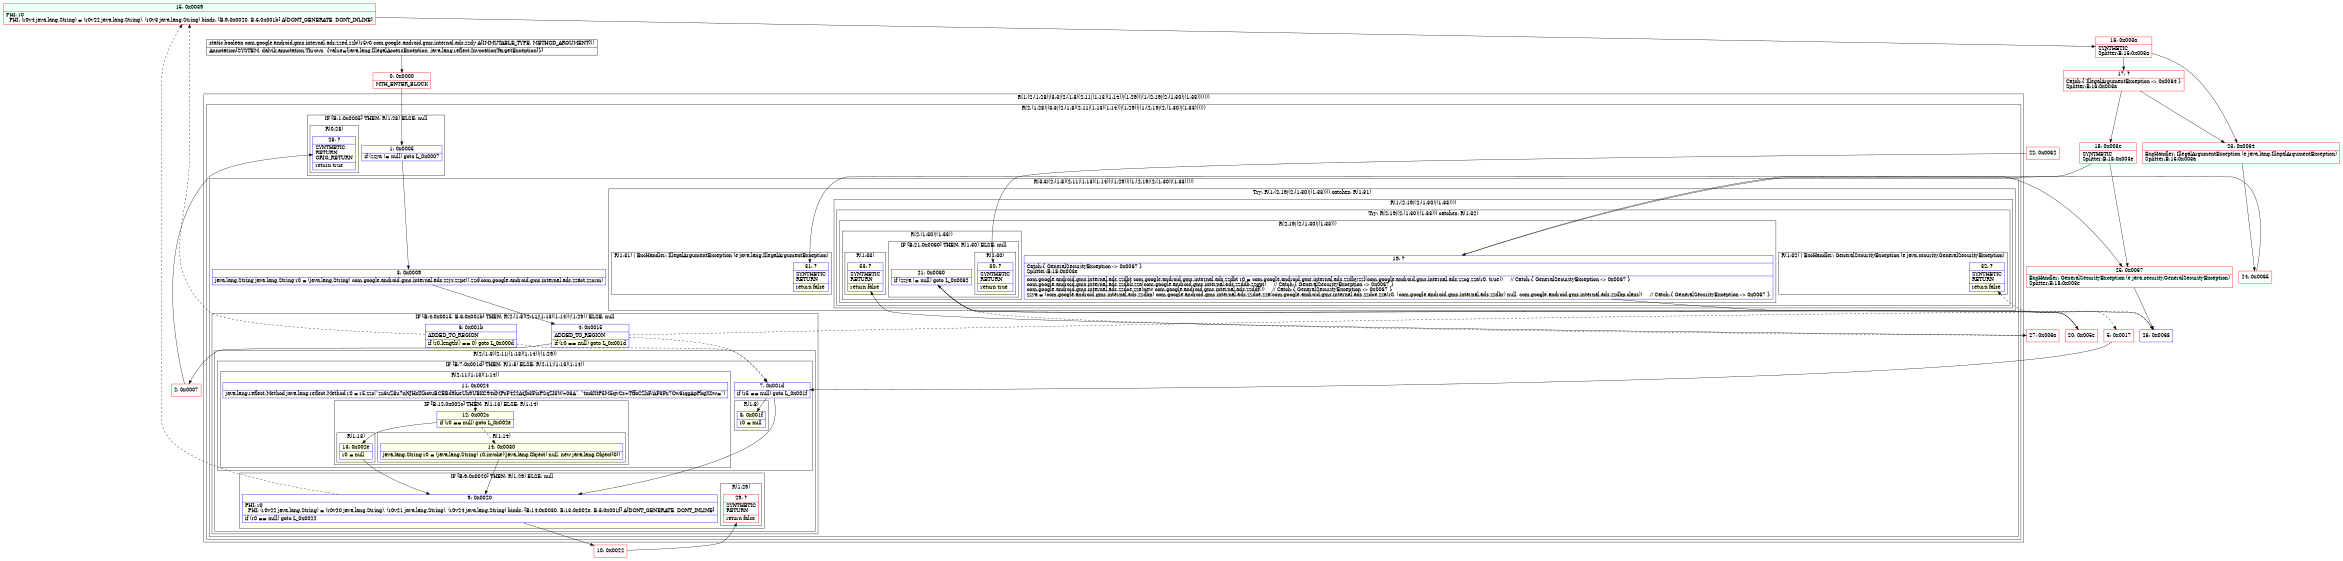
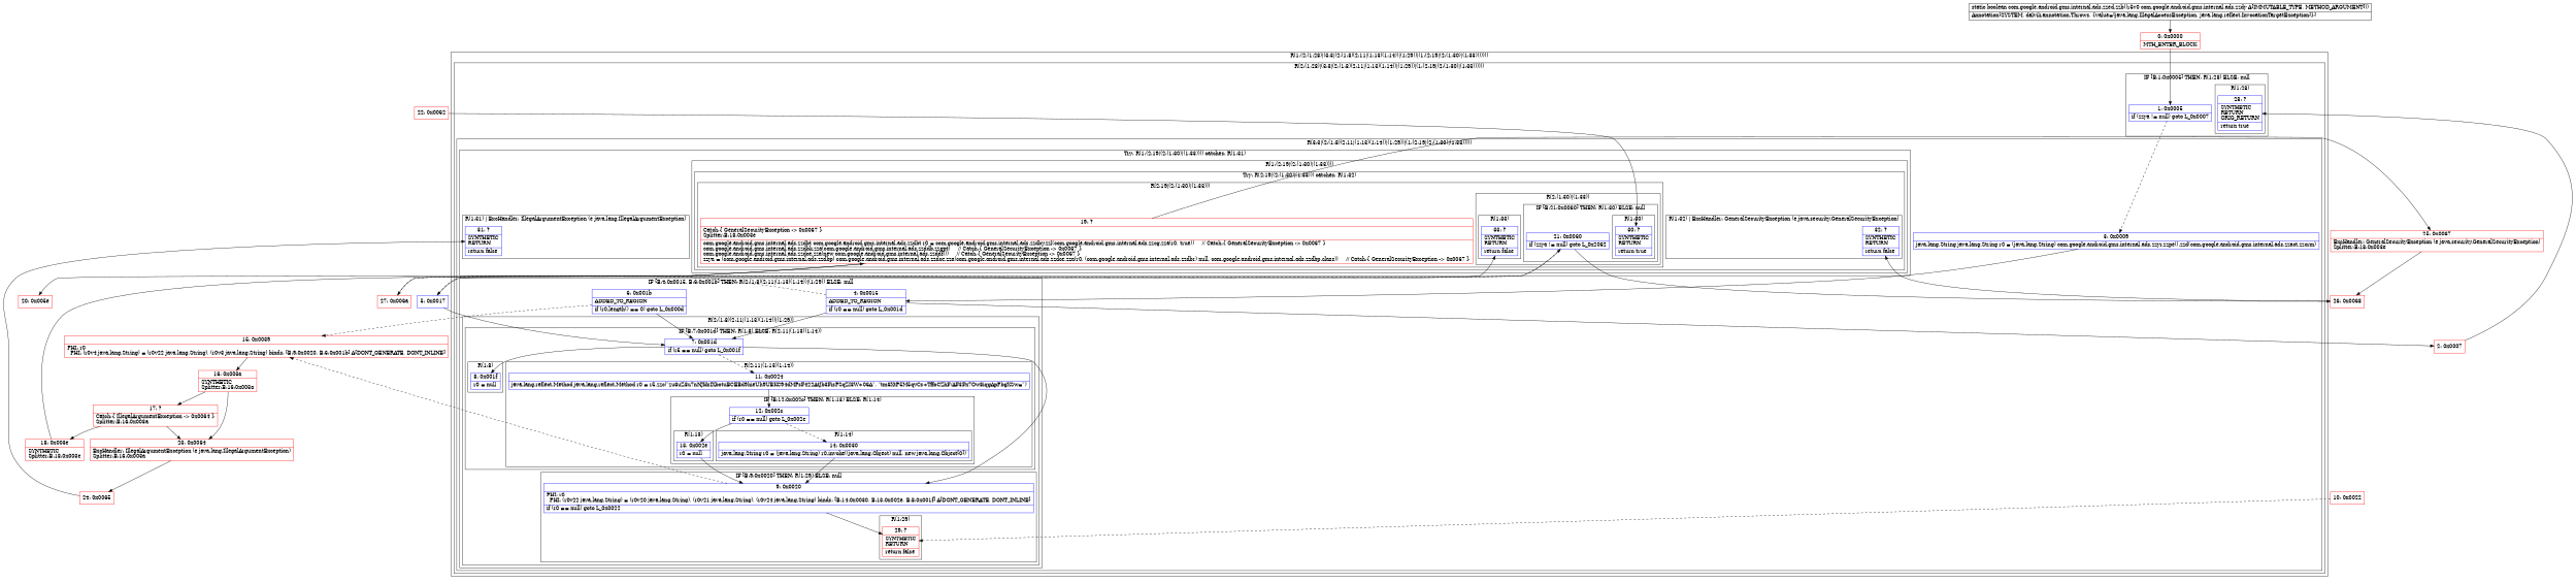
  digraph {
    node [color=blue shape=record]
    n1 [label="{28\:\ ?|SYNTHETIC\lRETURN\lORIG_RETURN\l|return true\l}"]
    n2 [label="{1\:\ 0x0005|if (zzya != null) goto L_0x0007\l}"]
    n3 [label="{8\:\ 0x001f|r0 = null\l}"]
    n4 [label="{13\:\ 0x002e|r0 = null\l}"]
    n5 [label="{14\:\ 0x0030|java.lang.String r0 = (java.lang.String) r0.invoke((java.lang.Object) null, new java.lang.Object[0])\l}"]
    n6 [label="{12\:\ 0x002c|if (r0 == null) goto L_0x002e\l}"]
    n7 [label="{11\:\ 0x0024|java.lang.reflect.Method java.lang.reflect.Method r0 = r5.zzc(\"zu6uZ8u7nNJHsIXbotuBCEBd9hieUh9UBKC94dMPsF422AtJb3FisPSqZI3W+06A\", \"tm6XtP5M5qvCs+TffoCZhF\/AF3Fx7Ow8iqgApPbgXSw=\")\l}"]
    n8 [label="{7\:\ 0x001d|if (r5 == null) goto L_0x001f\l}"]
    n9 [color=red label="{29\:\ ?|SYNTHETIC\lRETURN\l|return false\l}"]
    n10 [label="{9\:\ 0x0020|PHI: r0 \l  PHI: (r0v22 java.lang.String) = (r0v20 java.lang.String), (r0v21 java.lang.String), (r0v24 java.lang.String) binds: [B:14:0x0030, B:13:0x002e, B:8:0x001f] A[DONT_GENERATE, DONT_INLINE]\l|if (r0 == null) goto L_0x0022\l}"]
    n11 [label="{4\:\ 0x0015|ADDED_TO_REGION\l|if (r0 == null) goto L_0x001d\l}"]
    n12 [label="{6\:\ 0x001b|ADDED_TO_REGION\l|if (r0.length() == 0) goto L_0x000d\l}"]
    n13 [label="{30\:\ ?|SYNTHETIC\lRETURN\l|return true\l}"]
-   n14 [label="{21\:\ 0x0060|if (zzya != null) goto L_0x0062\l}"]
+   n14 [label="{21\:\ 0x0060|if (zzya != null) goto L_0x2062\l}"]
    n15 [label="{33\:\ ?|SYNTHETIC\lRETURN\l|return false\l}"]
-   n16 [label="{19\:\ ?|Catch:\{ GeneralSecurityException \-\> 0x0067 \}\lSplitter:B:18:0x003e\l|com.google.android.gms.internal.ads.zzdbt com.google.android.gms.internal.ads.zzdbt r0 = com.google.android.gms.internal.ads.zzdby.zzl(com.google.android.gms.internal.ads.zzcg.zza(r0, true))     \/\/ Catch:\{ GeneralSecurityException \-\> 0x0067 \}\lcom.google.android.gms.internal.ads.zzdbk.zza(com.google.android.gms.internal.ads.zzddb.zzgpt)     \/\/ Catch:\{ GeneralSecurityException \-\> 0x0067 \}\lcom.google.android.gms.internal.ads.zzdce.zza(new com.google.android.gms.internal.ads.zzddf())     \/\/ Catch:\{ GeneralSecurityException \-\> 0x0067 \}\lzzya = (com.google.android.gms.internal.ads.zzdbp) com.google.android.gms.internal.ads.zzdce.zza(com.google.android.gms.internal.ads.zzdce.zza(r0, (com.google.android.gms.internal.ads.zzdbr) null, com.google.android.gms.internal.ads.zzdbp.class))     \/\/ Catch:\{ GeneralSecurityException \-\> 0x0067 \}\l}"]
+   n16 [color=red label="{19\:\ ?|Catch:\{ GeneralSecurityException \-\> 0x0067 \}\lSplitter:B:18:0x003e\l|com.google.android.gms.internal.ads.zzdbt com.google.android.gms.internal.ads.zzdbt r0 = com.google.android.gms.internal.ads.zzdby.zzl(com.google.android.gms.internal.ads.zzcg.zza(r0, true))     \/\/ Catch:\{ GeneralSecurityException \-\> 0x0067 \}\lcom.google.android.gms.internal.ads.zzdbk.zza(com.google.android.gms.internal.ads.zzddb.zzgpt)     \/\/ Catch:\{ GeneralSecurityException \-\> 0x0067 \}\lcom.google.android.gms.internal.ads.zzdce.zza(new com.google.android.gms.internal.ads.zzddf())     \/\/ Catch:\{ GeneralSecurityException \-\> 0x0067 \}\lzzya = (com.google.android.gms.internal.ads.zzdbp) com.google.android.gms.internal.ads.zzdce.zza(com.google.android.gms.internal.ads.zzdce.zza(r0, (com.google.android.gms.internal.ads.zzdbr) null, com.google.android.gms.internal.ads.zzdbp.class))     \/\/ Catch:\{ GeneralSecurityException \-\> 0x0067 \}\l}"]
    n17 [label="{32\:\ ?|SYNTHETIC\lRETURN\l|return false\l}"]
    n18 [label="{31\:\ ?|SYNTHETIC\lRETURN\l|return false\l}"]
    n19 [label="{3\:\ 0x0009|java.lang.String java.lang.String r0 = (java.lang.String) com.google.android.gms.internal.ads.zzyr.zzpe().zzd(com.google.android.gms.internal.ads.zzact.zzcrm)\l}"]
    n20 [color=red label="{15\:\ 0x0039|PHI: r0 \l  PHI: (r0v4 java.lang.String) = (r0v22 java.lang.String), (r0v3 java.lang.String) binds: [B:9:0x0020, B:6:0x001b] A[DONT_GENERATE, DONT_INLINE]\l}"]
    n21 [color=red label="{10\:\ 0x0022}"]
    n22 [color=red label="{2\:\ 0x0007}"]
-   n23 [color=red label="{5\:\ 0x0017}"]
+   n23 [label="{5\:\ 0x0017}"]
    n24 [color=red label="{27\:\ 0x006a}"]
-   n25 [label="{26\:\ 0x0068}"]
+   n25 [color=red label="{26\:\ 0x0068}"]
    n26 [color=red label="{20\:\ 0x005e}"]
    n27 [color=red label="{25\:\ 0x0067|ExcHandler: GeneralSecurityException (e java.security.GeneralSecurityException)\lSplitter:B:18:0x003e\l}"]
    n28 [color=red label="{16\:\ 0x003a|SYNTHETIC\lSplitter:B:16:0x003a\l}"]
    n29 [color=red label="{22\:\ 0x0062}"]
    n30 [color=red label="{0\:\ 0x0000|MTH_ENTER_BLOCK\l}"]
    n31 [color=red label="{17\:\ ?|Catch:\{ IllegalArgumentException \-\> 0x0064 \}\lSplitter:B:16:0x003a\l}"]
    n32 [color=red label="{23\:\ 0x0064|ExcHandler: IllegalArgumentException (e java.lang.IllegalArgumentException)\lSplitter:B:16:0x003a\l}"]
    n33 [color=red label="{18\:\ 0x003e|SYNTHETIC\lSplitter:B:18:0x003e\l}"]
    n34 [color=red label="{24\:\ 0x0065}"]
    n35 [label="{static boolean com.google.android.gms.internal.ads.zzed.zzb((r5v0 com.google.android.gms.internal.ads.zzdy A[IMMUTABLE_TYPE, METHOD_ARGUMENT]))  | Annotation[SYSTEM, dalvik.annotation.Throws, \{value=[java.lang.IllegalAccessException, java.lang.reflect.InvocationTargetException]\}]\l}" color=""]
    subgraph cluster_1 {
      label="R(1:(2:(1:28)|(3:3|(2:(1:8)(2:11|(1:13)(1:14))|(1:29))|(1:(2:19|(2:(1:30)|(1:33)))))))"
      subgraph cluster_2 {
        label="R(2:(1:28)|(3:3|(2:(1:8)(2:11|(1:13)(1:14))|(1:29))|(1:(2:19|(2:(1:30)|(1:33))))))"
        subgraph cluster_3 {
          label="IF [B:1:0x0005] THEN: R(1:28) ELSE: null"
          n2
          subgraph cluster_4 {
-           label="R(0:28)"
+           label="R(1:28)"
            n1
          }
        }
        subgraph cluster_5 {
          label="R(3:3|(2:(1:8)(2:11|(1:13)(1:14))|(1:29))|(1:(2:19|(2:(1:30)|(1:33)))))"
          n19
          subgraph cluster_6 {
            label="IF [B:4:0x0015, B:6:0x001b] THEN: R(2:(1:8)(2:11|(1:13)(1:14))|(1:29)) ELSE: null"
            n11
            n12
            subgraph cluster_7 {
              label="R(2:(1:8)(2:11|(1:13)(1:14))|(1:29))"
              subgraph cluster_8 {
                label="IF [B:7:0x001d] THEN: R(1:8) ELSE: R(2:11|(1:13)(1:14))"
                n8
                subgraph cluster_9 {
                  label="R(1:8)"
                  n3
                }
                subgraph cluster_10 {
                  label="R(2:11|(1:13)(1:14))"
                  n7
                  subgraph cluster_11 {
                    label="IF [B:12:0x002c] THEN: R(1:13) ELSE: R(1:14)"
                    n6
                    subgraph cluster_12 {
                      label="R(1:13)"
                      n4
                    }
                    subgraph cluster_13 {
                      label="R(1:14)"
                      n5
                    }
                  }
                }
              }
              subgraph cluster_14 {
                label="IF [B:9:0x0020] THEN: R(1:29) ELSE: null"
                n10
                subgraph cluster_15 {
                  label="R(1:29)"
                  n9
                }
              }
            }
          }
          subgraph cluster_16 {
            label="Try: R(1:(2:19|(2:(1:30)|(1:33)))) catches: R(1:31)"
            subgraph cluster_17 {
              label="R(1:(2:19|(2:(1:30)|(1:33))))"
              subgraph cluster_18 {
                label="Try: R(2:19|(2:(1:30)|(1:33))) catches: R(1:32)"
                subgraph cluster_19 {
                  label="R(2:19|(2:(1:30)|(1:33)))"
                  n16
                  subgraph cluster_20 {
                    label="R(2:(1:30)|(1:33))"
                    subgraph cluster_21 {
                      label="IF [B:21:0x0060] THEN: R(1:30) ELSE: null"
                      n14
                      subgraph cluster_22 {
                        label="R(1:30)"
                        n13
                      }
                    }
                    subgraph cluster_23 {
                      label="R(1:33)"
                      n15
                    }
                  }
                }
                subgraph cluster_24 {
                  label="R(1:32) | ExcHandler: GeneralSecurityException (e java.security.GeneralSecurityException)\l"
                  n17
                }
              }
            }
            subgraph cluster_25 {
              label="R(1:31) | ExcHandler: IllegalArgumentException (e java.lang.IllegalArgumentException)\l"
              n18
            }
          }
        }
      }
    }
    subgraph cluster_26 {
      label="R(1:31) | ExcHandler: IllegalArgumentException (e java.lang.IllegalArgumentException)\l"
    }
    subgraph cluster_27 {
      label="R(1:32) | ExcHandler: GeneralSecurityException (e java.security.GeneralSecurityException)\l"
    }
-   n2 -> n19 [style=solid]
+   n2 -> n19 [style=dashed]
    n4 -> n10
    n5 -> n10
    n6 -> n4
    n6 -> n5 [style=dashed]
    n7 -> n6
    n8 -> n3
+   n8 -> n7 [style=dashed]
    n8 -> n10
    n10 -> n20 [style=dashed]
-   n10 -> n21
-   n11 -> n8 [style=dashed]
+   n10 -> n9
+   n11 -> n8
    n11 -> n22
    n11 -> n23 [style=dashed]
-   n12 -> n8 [style=dashed]
+   n12 -> n8
    n12 -> n20 [style=dashed]
    n14 -> n24 [style=dashed]
    n14 -> n25
    n16 -> n26
    n16 -> n27
    n19 -> n11
    n20 -> n28
-   n21 -> n9
+   n21 -> n9 [style=dashed]
    n22 -> n1
    n23 -> n8
    n24 -> n15
-   n25 -> n17 [style=dashed]
-   n26 -> n14
+   n25 -> n17
+   n23 -> n14
    n27 -> n25
    n28 -> n31
    n28 -> n32
    n29 -> n13
    n30 -> n2
    n31 -> n32
    n31 -> n33
    n32 -> n34
    n33 -> n16
-   n33 -> n27
    n34 -> n18
    n35 -> n30
  }
